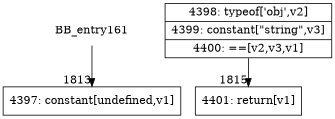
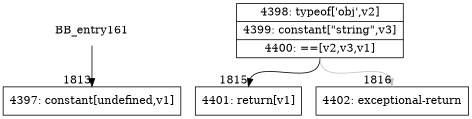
  digraph {
    rankdir=TD
    node [shape=record]
    edge [headport=n tailport=s]
    n1 [label=BB_entry161 shape=none]
    n2 [label="{4397: constant[undefined,v1]}"]
    n3 [label="{4398: typeof['obj',v2]|4399: constant[\"string\",v3]|4400: ==[v2,v3,v1]}"]
    n4 [label="{4401: return[v1]}"]
+   n5 [label="{4402: exceptional-return}"]
    n1 -> n2 [headlabel="    1813"]
    n3 -> n4 [headlabel="      1815"]
+   n3 -> n5 [color=gray headlabel="      1816"]
  }
